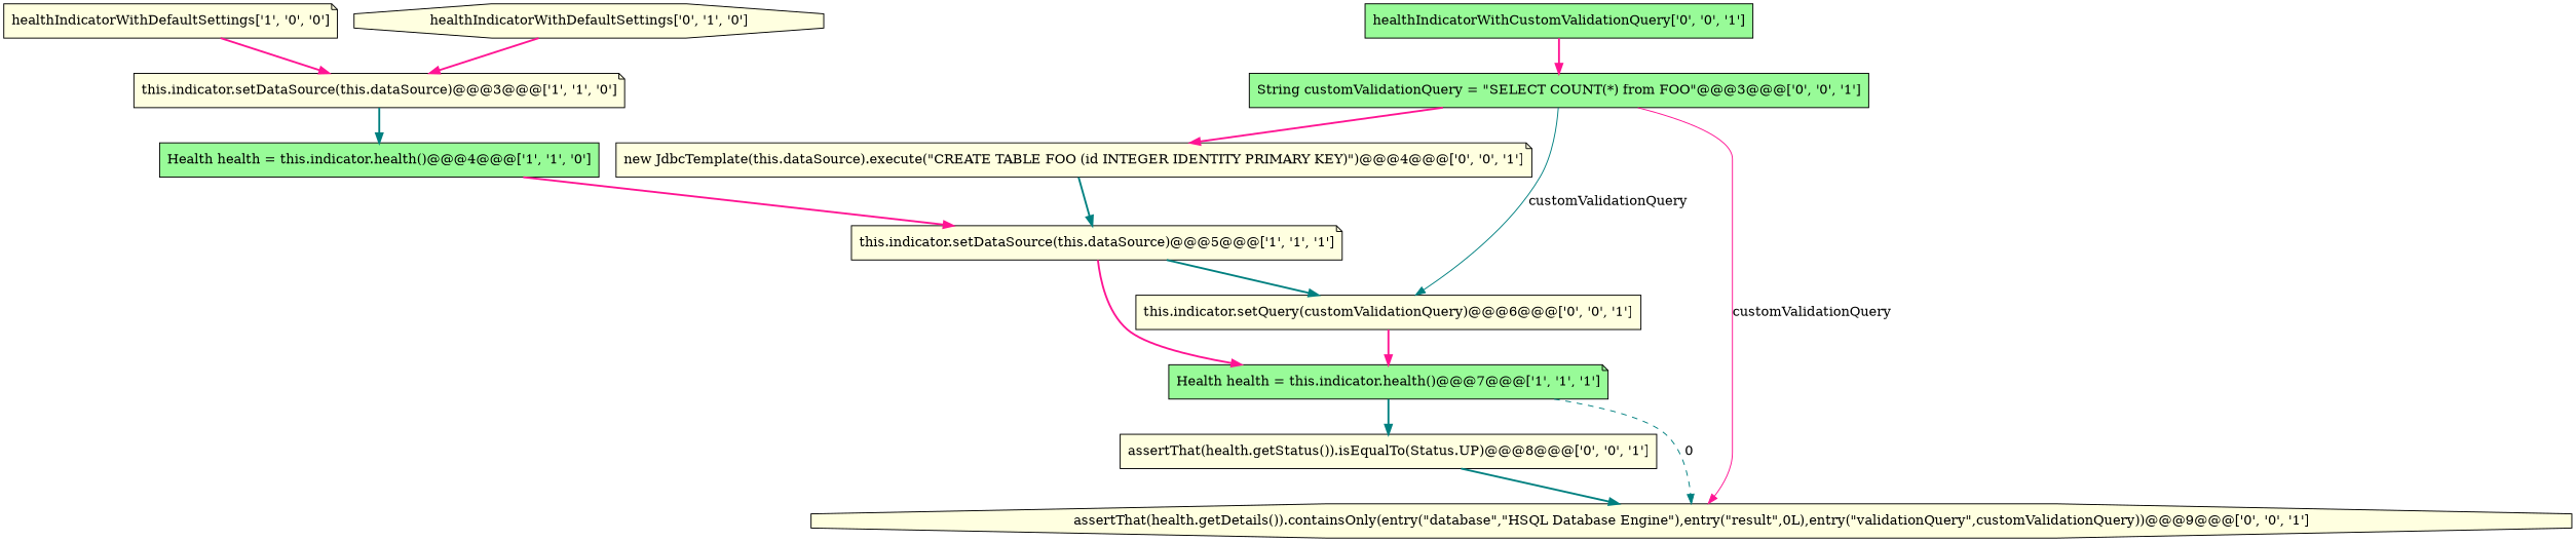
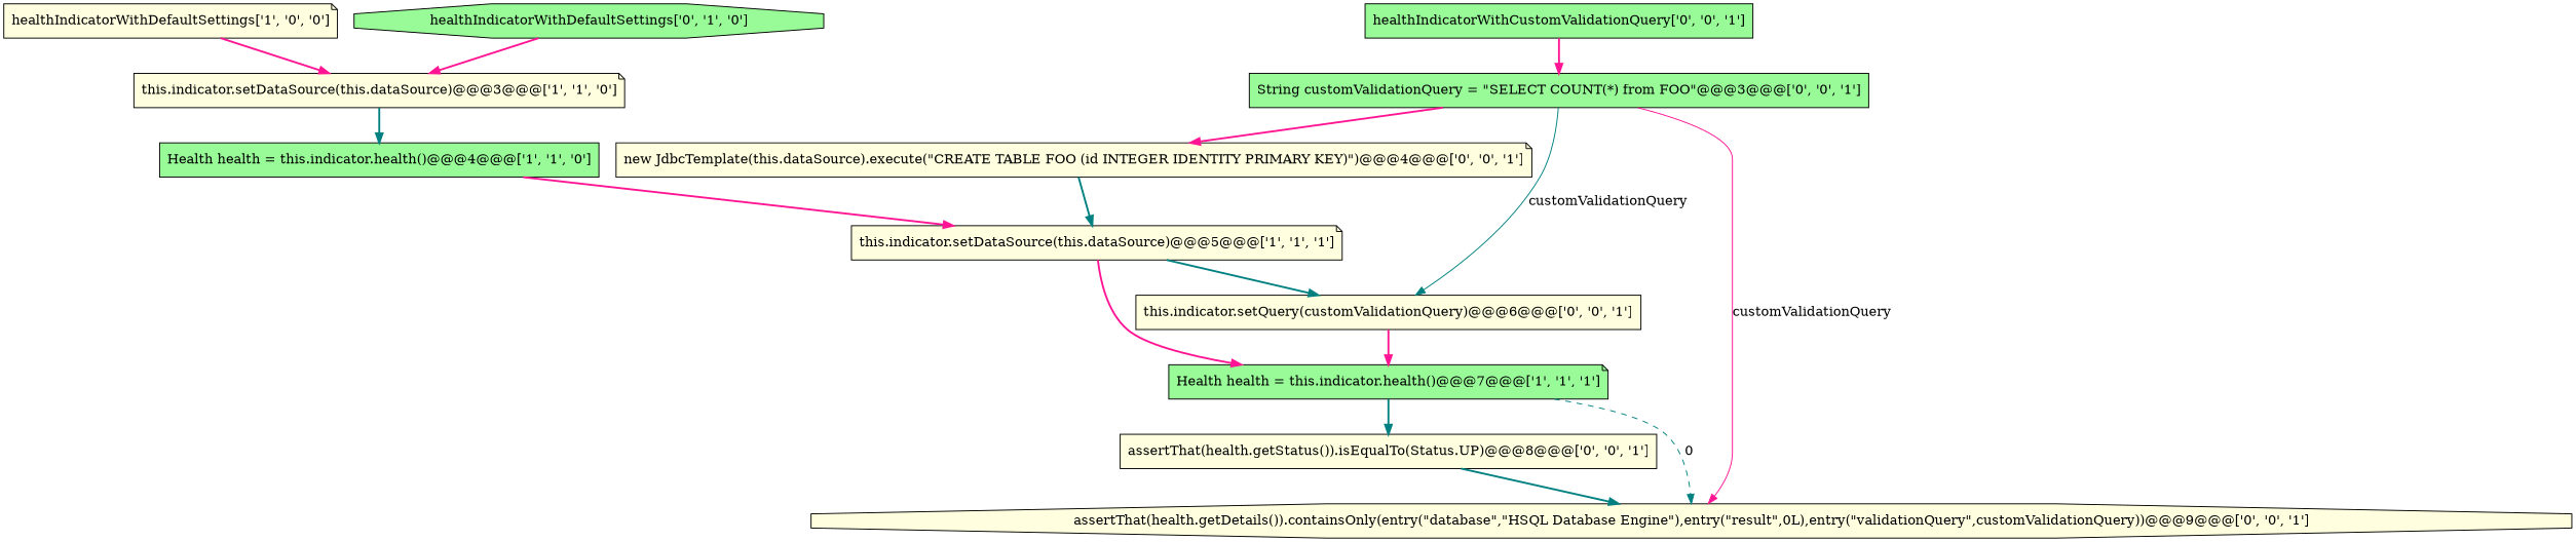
  digraph {
    node [fillcolor=lightyellow shape=box style=filled]
    edge [style=bold color=deeppink]
    n1 [label="this.indicator.setQuery(customValidationQuery)@@@6@@@['0', '0', '1']"]
    n2 [fillcolor=palegreen label="Health health = this.indicator.health()@@@7@@@['1', '1', '1']" shape=note]
    n3 [label="assertThat(health.getStatus()).isEqualTo(Status.UP)@@@8@@@['0', '0', '1']"]
    n4 [label="assertThat(health.getDetails()).containsOnly(entry(\"database\",\"HSQL Database Engine\"),entry(\"result\",0L),entry(\"validationQuery\",customValidationQuery))@@@9@@@['0', '0', '1']" shape=octagon]
    n5 [fillcolor=palegreen label="String customValidationQuery = \"SELECT COUNT(*) from FOO\"@@@3@@@['0', '0', '1']"]
    n6 [label="new JdbcTemplate(this.dataSource).execute(\"CREATE TABLE FOO (id INTEGER IDENTITY PRIMARY KEY)\")@@@4@@@['0', '0', '1']" shape=note]
    n7 [label="healthIndicatorWithDefaultSettings['1', '0', '0']" shape=note]
    n8 [label="this.indicator.setDataSource(this.dataSource)@@@3@@@['1', '1', '0']" shape=note]
-   n9 [label="healthIndicatorWithDefaultSettings['0', '1', '0']" shape=octagon]
+   n9 [fillcolor=palegreen label="healthIndicatorWithDefaultSettings['0', '1', '0']" shape=octagon]
    n10 [fillcolor=palegreen label="Health health = this.indicator.health()@@@4@@@['1', '1', '0']"]
    n11 [label="this.indicator.setDataSource(this.dataSource)@@@5@@@['1', '1', '1']" shape=note]
    n12 [fillcolor=palegreen label="healthIndicatorWithCustomValidationQuery['0', '0', '1']"]
    n1 -> n2
    n2 -> n3 [color=teal]
    n2 -> n4 [label=0 style=dashed color=teal]
    n3 -> n4 [color=teal]
    n5 -> n1 [label=customValidationQuery style=solid color=teal]
    n5 -> n4 [label=customValidationQuery style=solid]
    n5 -> n6
    n6 -> n11 [color=teal]
    n7 -> n8
    n8 -> n10 [color=teal]
    n9 -> n8
    n10 -> n11
    n11 -> n1 [color=teal]
    n11 -> n2
    n12 -> n5
  }
